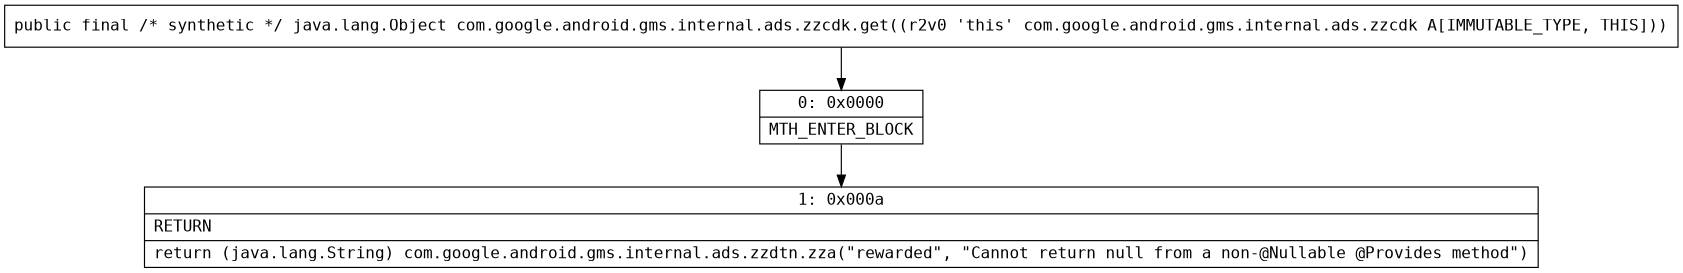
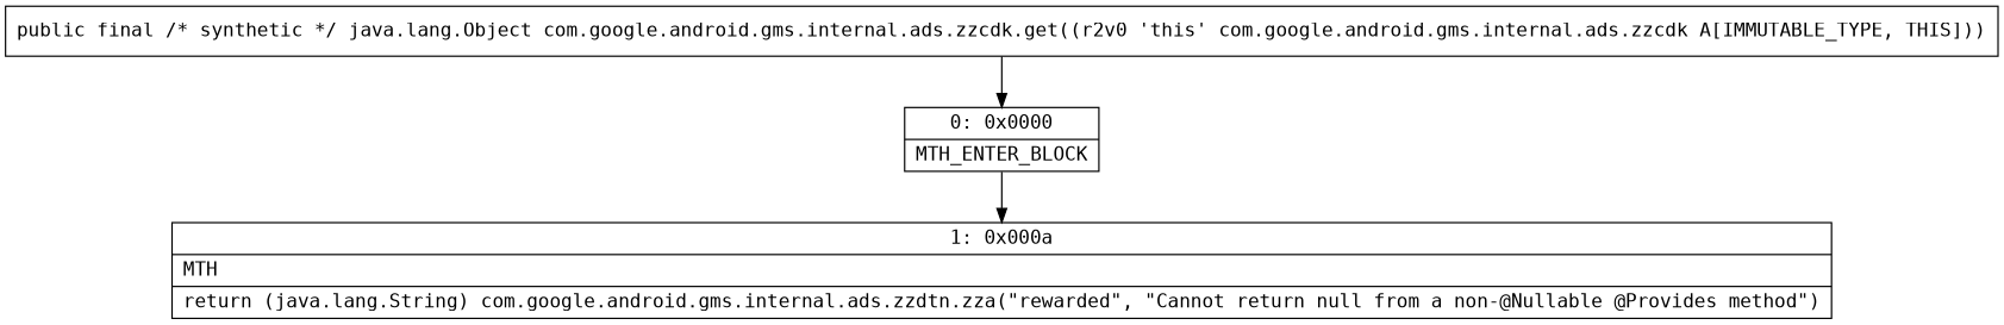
  digraph {
    fontname="DejaVu Sans Mono"
    node [shape=record fontname="DejaVu Sans Mono"]
    edge [fontname="DejaVu Sans Mono"]
    n1 [label="{0\:\ 0x0000|MTH_ENTER_BLOCK\l}"]
-   n2 [label="{1\:\ 0x000a|RETURN\l|return (java.lang.String) com.google.android.gms.internal.ads.zzdtn.zza(\"rewarded\", \"Cannot return null from a non\-@Nullable @Provides method\")\l}"]
+   n2 [label="{1\:\ 0x000a|MTH\l|return (java.lang.String) com.google.android.gms.internal.ads.zzdtn.zza(\"rewarded\", \"Cannot return null from a non\-@Nullable @Provides method\")\l}"]
    n3 [label="{public final \/* synthetic *\/ java.lang.Object com.google.android.gms.internal.ads.zzcdk.get((r2v0 'this' com.google.android.gms.internal.ads.zzcdk A[IMMUTABLE_TYPE, THIS])) }"]
    n1 -> n2
    n3 -> n1
  }
